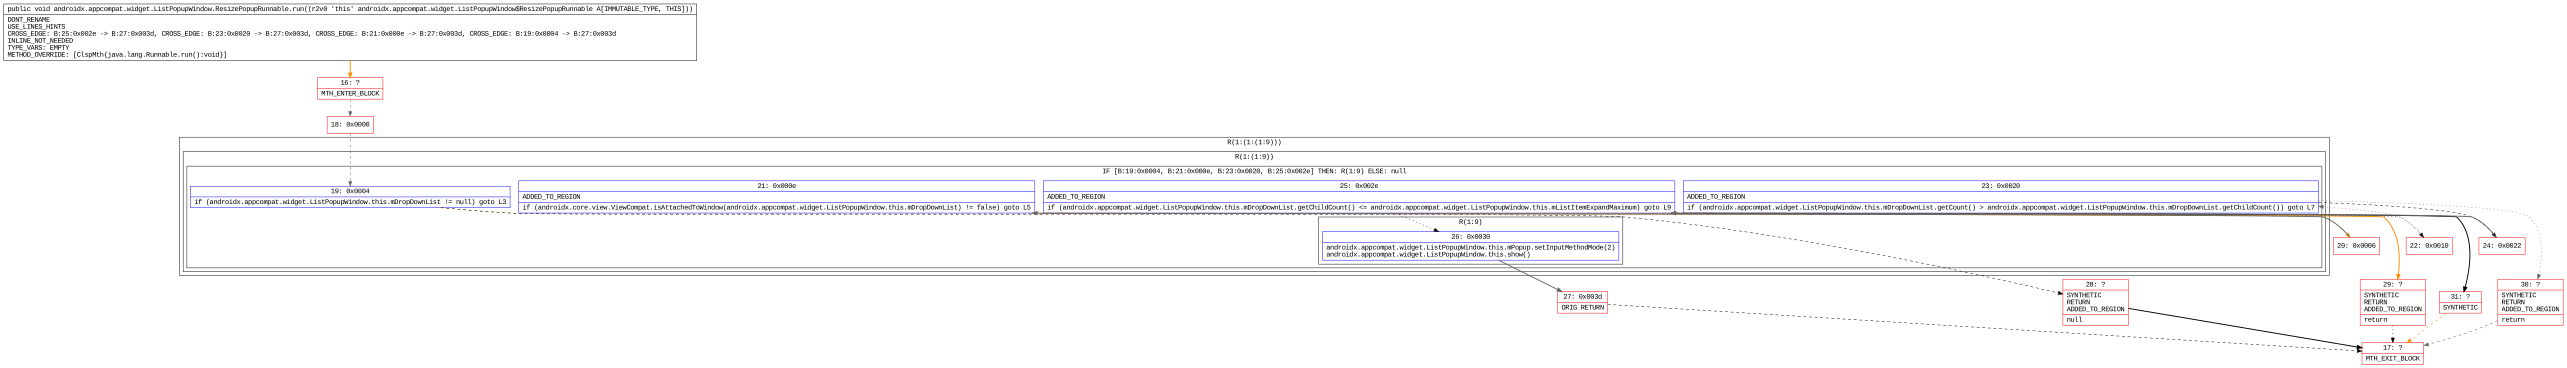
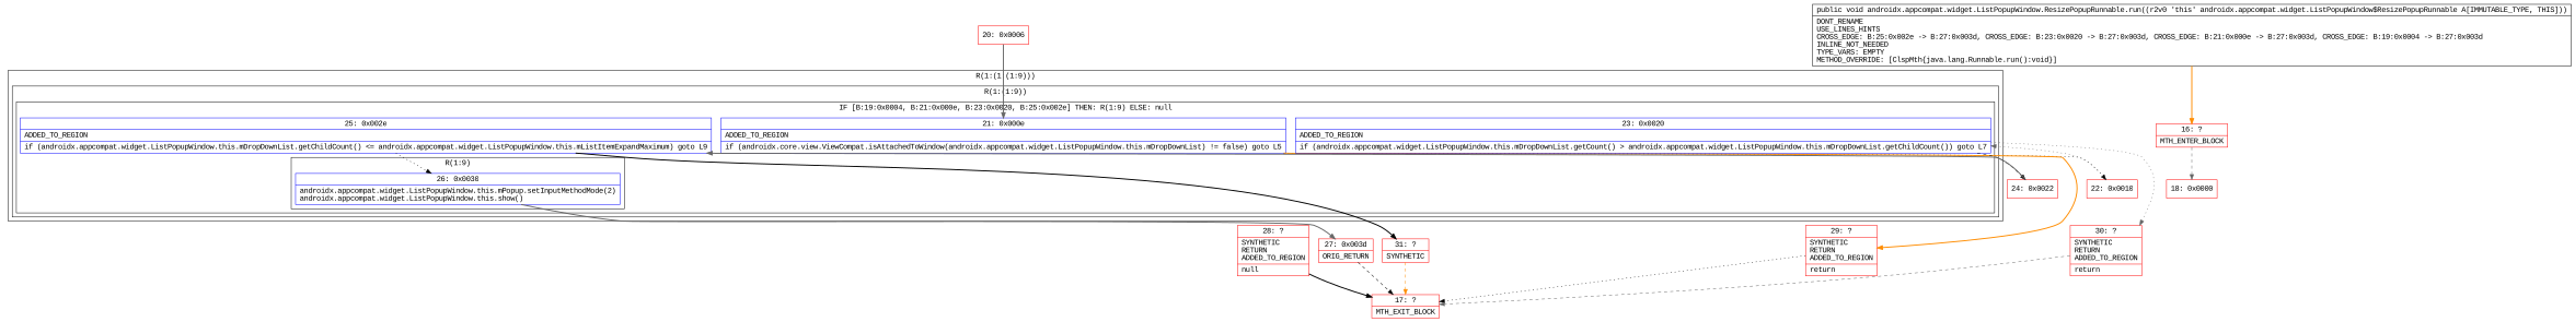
  digraph {
    fontname="Liberation Mono"
    node [color=red fontname="Liberation Mono" shape=record]
    edge [color=gray40 fontname="Liberation Mono" style=dashed]
    n1 [color=blue label="{26\:\ 0x0030|androidx.appcompat.widget.ListPopupWindow.this.mPopup.setInputMethodMode(2)\landroidx.appcompat.widget.ListPopupWindow.this.show()\l}"]
-   n2 [color=blue label="{19\:\ 0x0004|if (androidx.appcompat.widget.ListPopupWindow.this.mDropDownList != null) goto L3\l}"]
    n3 [color=blue label="{21\:\ 0x000e|ADDED_TO_REGION\l|if (androidx.core.view.ViewCompat.isAttachedToWindow(androidx.appcompat.widget.ListPopupWindow.this.mDropDownList) != false) goto L5\l}"]
    n4 [color=blue label="{23\:\ 0x0020|ADDED_TO_REGION\l|if (androidx.appcompat.widget.ListPopupWindow.this.mDropDownList.getCount() \> androidx.appcompat.widget.ListPopupWindow.this.mDropDownList.getChildCount()) goto L7\l}"]
    n5 [color=blue label="{25\:\ 0x002e|ADDED_TO_REGION\l|if (androidx.appcompat.widget.ListPopupWindow.this.mDropDownList.getChildCount() \<= androidx.appcompat.widget.ListPopupWindow.this.mListItemExpandMaximum) goto L9\l}"]
    n6 [label="{27\:\ 0x003d|ORIG_RETURN\l}"]
    n7 [label="{20\:\ 0x0006}"]
    n8 [label="{28\:\ ?|SYNTHETIC\lRETURN\lADDED_TO_REGION\l|null\l}"]
    n9 [label="{22\:\ 0x0010}"]
    n10 [label="{29\:\ ?|SYNTHETIC\lRETURN\lADDED_TO_REGION\l|return\l}"]
    n11 [label="{24\:\ 0x0022}"]
    n12 [label="{30\:\ ?|SYNTHETIC\lRETURN\lADDED_TO_REGION\l|return\l}"]
    n13 [label="{31\:\ ?|SYNTHETIC\l}"]
    n14 [label="{17\:\ ?|MTH_EXIT_BLOCK\l}"]
    n15 [label="{16\:\ ?|MTH_ENTER_BLOCK\l}"]
    n16 [label="{18\:\ 0x0000}"]
    n17 [label="{public void androidx.appcompat.widget.ListPopupWindow.ResizePopupRunnable.run((r2v0 'this' androidx.appcompat.widget.ListPopupWindow$ResizePopupRunnable A[IMMUTABLE_TYPE, THIS]))  | DONT_RENAME\lUSE_LINES_HINTS\lCROSS_EDGE: B:25:0x002e \-\> B:27:0x003d, CROSS_EDGE: B:23:0x0020 \-\> B:27:0x003d, CROSS_EDGE: B:21:0x000e \-\> B:27:0x003d, CROSS_EDGE: B:19:0x0004 \-\> B:27:0x003d\lINLINE_NOT_NEEDED\lTYPE_VARS: EMPTY\lMETHOD_OVERRIDE: [ClspMth\{java.lang.Runnable.run():void\}]\l}" color=""]
    subgraph cluster_1 {
      label="R(1:(1:(1:9)))"
      subgraph cluster_2 {
        label="R(1:(1:9))"
        subgraph cluster_3 {
          label="IF [B:19:0x0004, B:21:0x000e, B:23:0x0020, B:25:0x002e] THEN: R(1:9) ELSE: null"
-         n2
          n3
          n4
          n5
          subgraph cluster_4 {
            label="R(1:9)"
            n1
          }
        }
      }
    }
    n1 -> n6 [style=bold]
-   n2 -> n7 [color=darkorange]
-   n2 -> n8 [color=black]
    n3 -> n9 [color=black style=dotted]
    n3 -> n10 [color=darkorange style=bold]
    n4 -> n11 [color=black]
    n4 -> n12 [style=dotted]
    n5 -> n1 [color=black style=dotted]
    n5 -> n13 [color=black style=bold]
    n6 -> n14 [color=black]
    n7 -> n3 [style=bold]
    n8 -> n14 [color=black style=bold]
    n9 -> n4 [style=dotted]
    n10 -> n14 [color=black style=dotted]
    n11 -> n5 [style=bold]
    n12 -> n14
    n13 -> n14 [color=darkorange]
    n15 -> n16
-   n16 -> n2
    n17 -> n15 [color=darkorange style=bold]
  }
